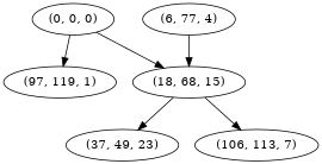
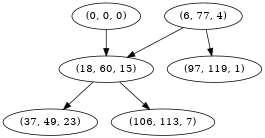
  digraph {
    "(0, 0, 0)"
    "(97, 119, 1)"
-   "(18, 60, 15)" [label="(18, 68, 15)"]
+   "(18, 60, 15)"
    "(6, 77, 4)"
    "(37, 49, 23)"
    "(106, 113, 7)"
-   "(0, 0, 0)" -> "(97, 119, 1)"
+   "(6, 77, 4)" -> "(97, 119, 1)"
    "(0, 0, 0)" -> "(18, 60, 15)"
    "(18, 60, 15)" -> "(37, 49, 23)"
    "(18, 60, 15)" -> "(106, 113, 7)"
    "(6, 77, 4)" -> "(18, 60, 15)"
  }
